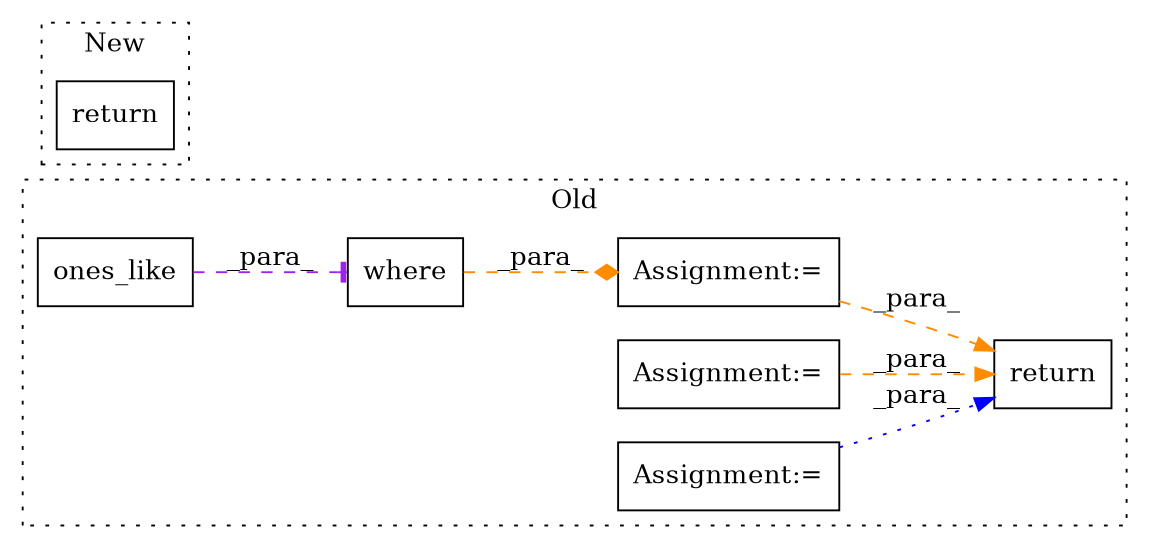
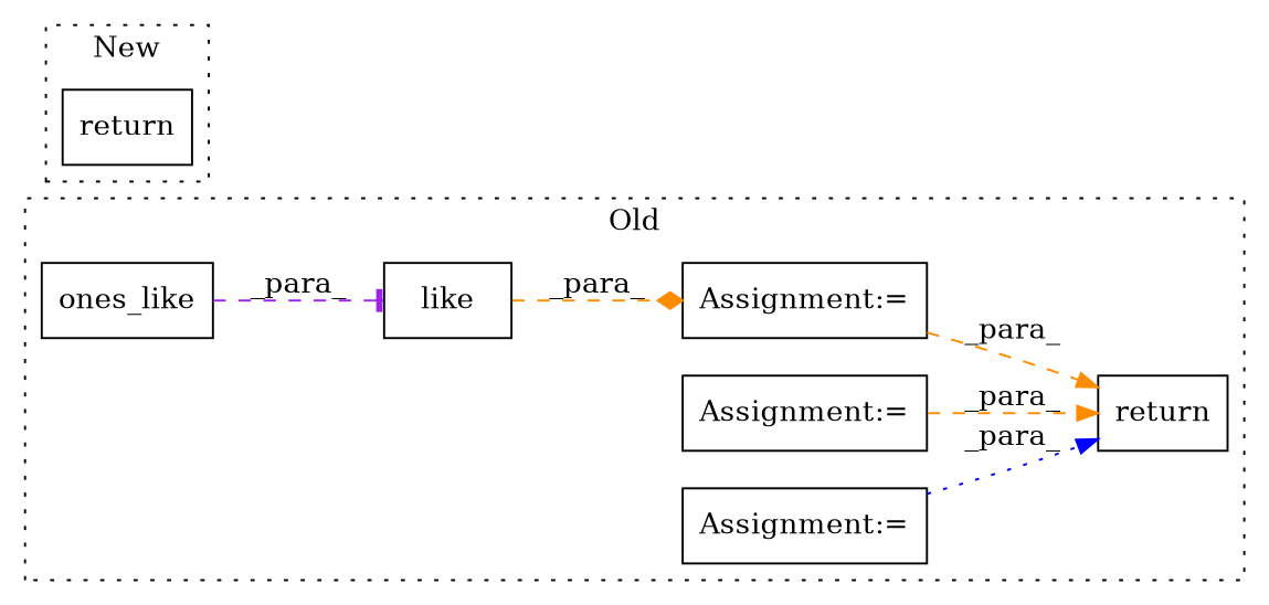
  digraph {
    rankdir=LR
    node [a=7 l=1 shape=box]
    edge [color=darkorange style=dashed arrowhead=normal]
    n1 [a=32 l="10,1" label=ones_like s="22406,22422"]
    n2 [a=41 l=12 label=return s=22655]
    n3 [label="Assignment:=" s=22573]
    n4 [label="Assignment:=" s=22605]
    n5 [label="Assignment:=" s=22336]
-   n6 [a=32 l="6,1" label=where s="22358,22423"]
+   n6 [a=32 l="6,1" label=like s="22358,22423"]
    n7 [a=41 l=12 label=return s=22576]
    subgraph cluster_1 {
      label=Old
      style=dotted
      n1
      n2
      n3
      n4
      n5
      n6
    }
    subgraph cluster_2 {
      label=New
      style=dotted
      n7
    }
    n1 -> n6 [label=_para_ color=purple arrowhead=tee]
    n3 -> n2 [label=_para_]
    n4 -> n2 [label=_para_ color=blue style=dotted]
    n5 -> n2 [label=_para_]
    n6 -> n5 [label=_para_ arrowhead=diamond]
  }
